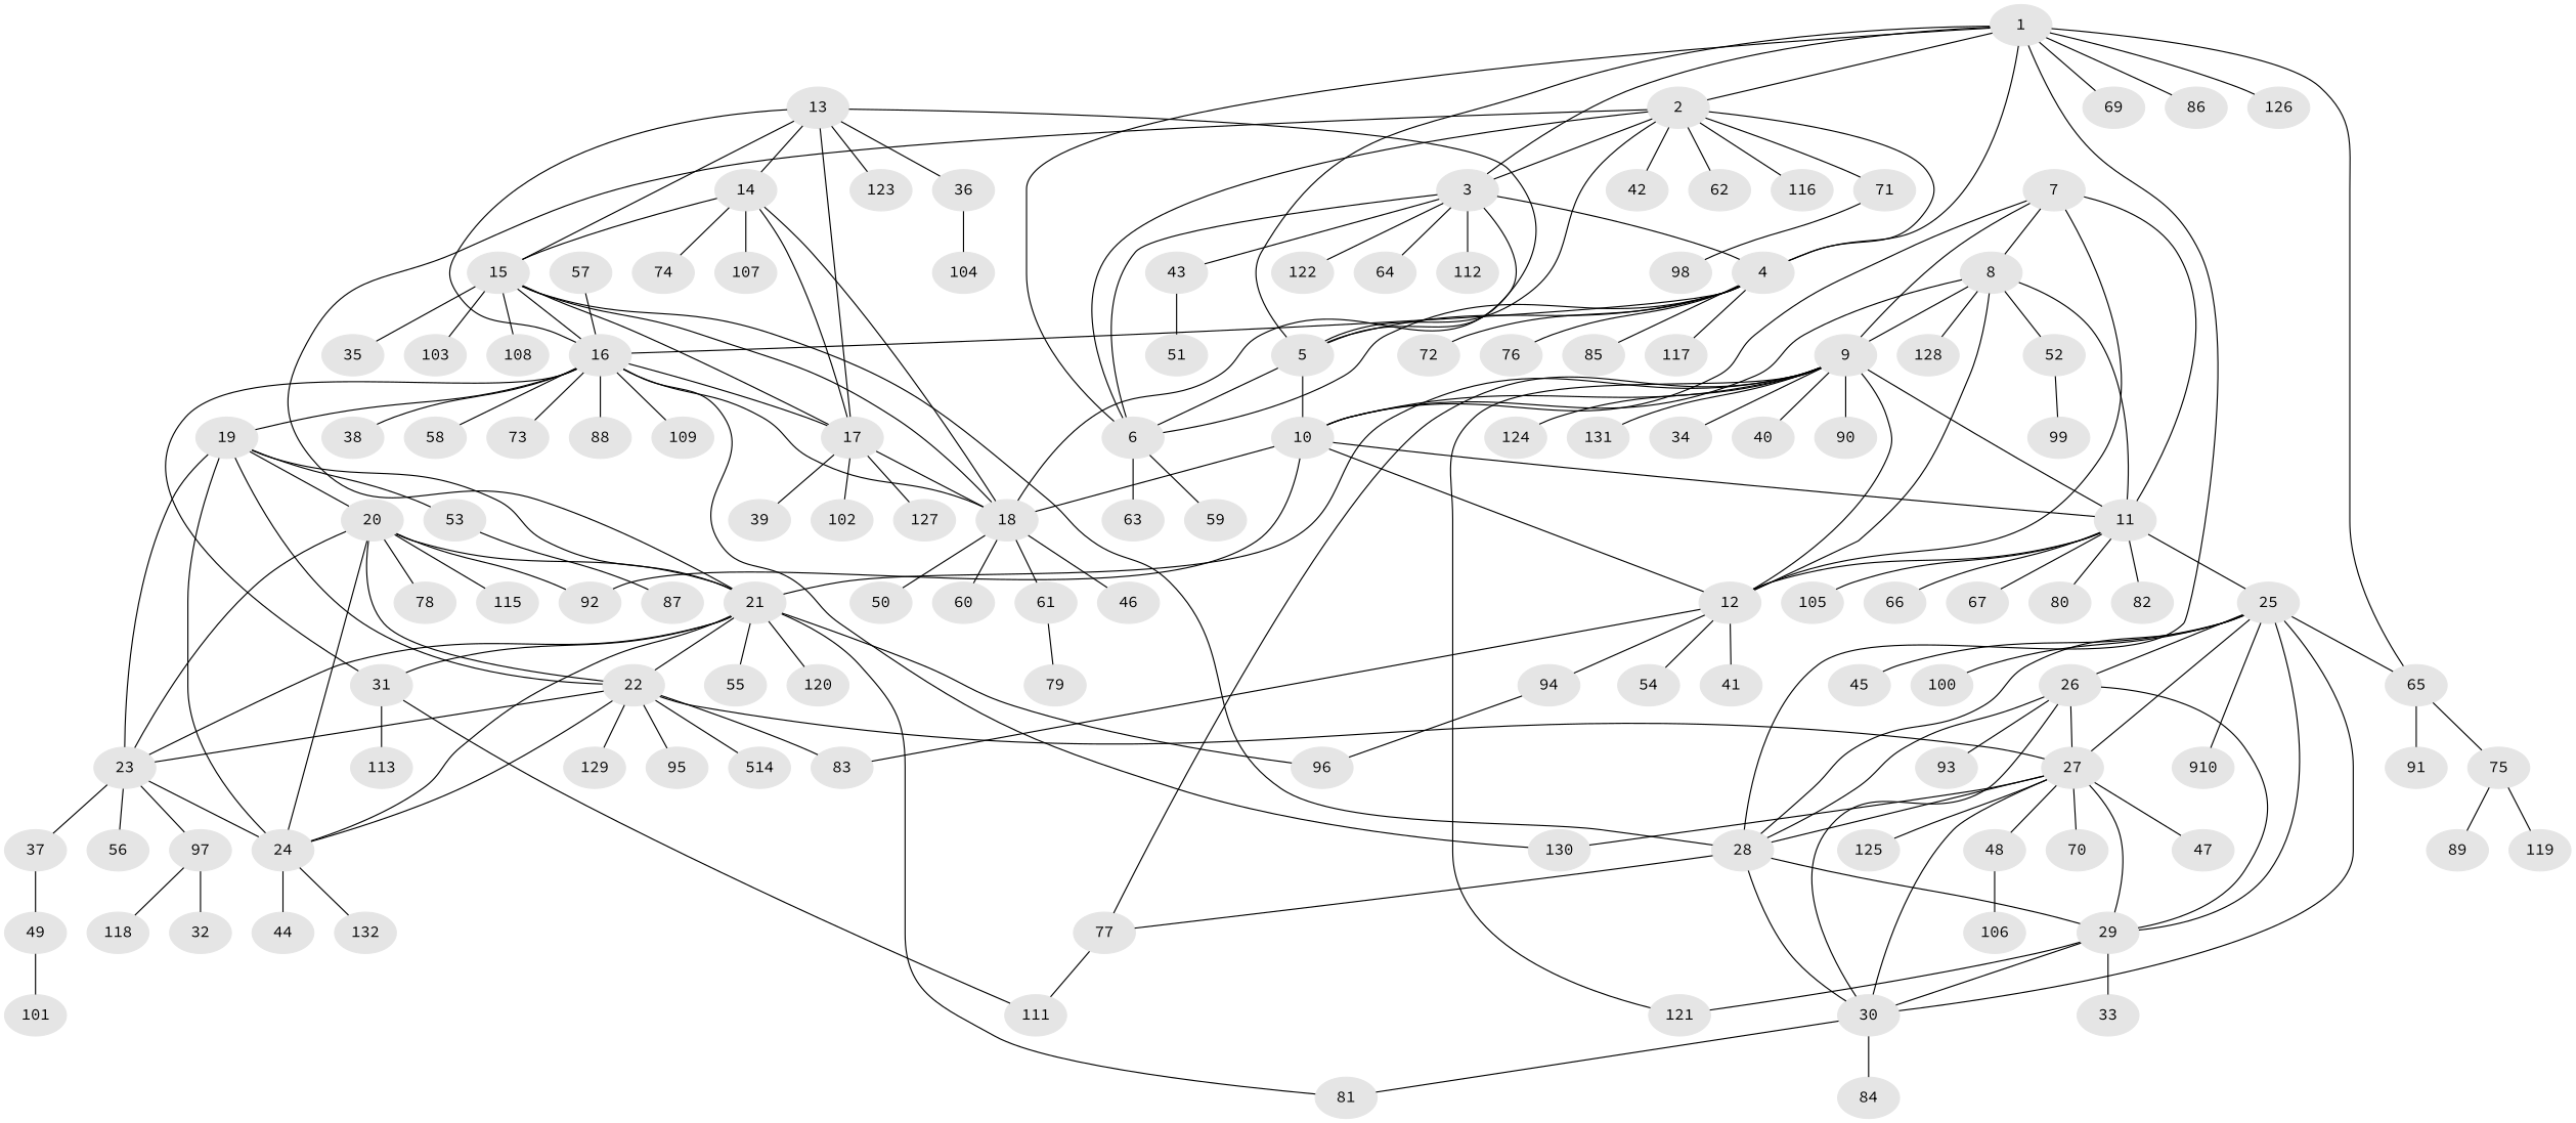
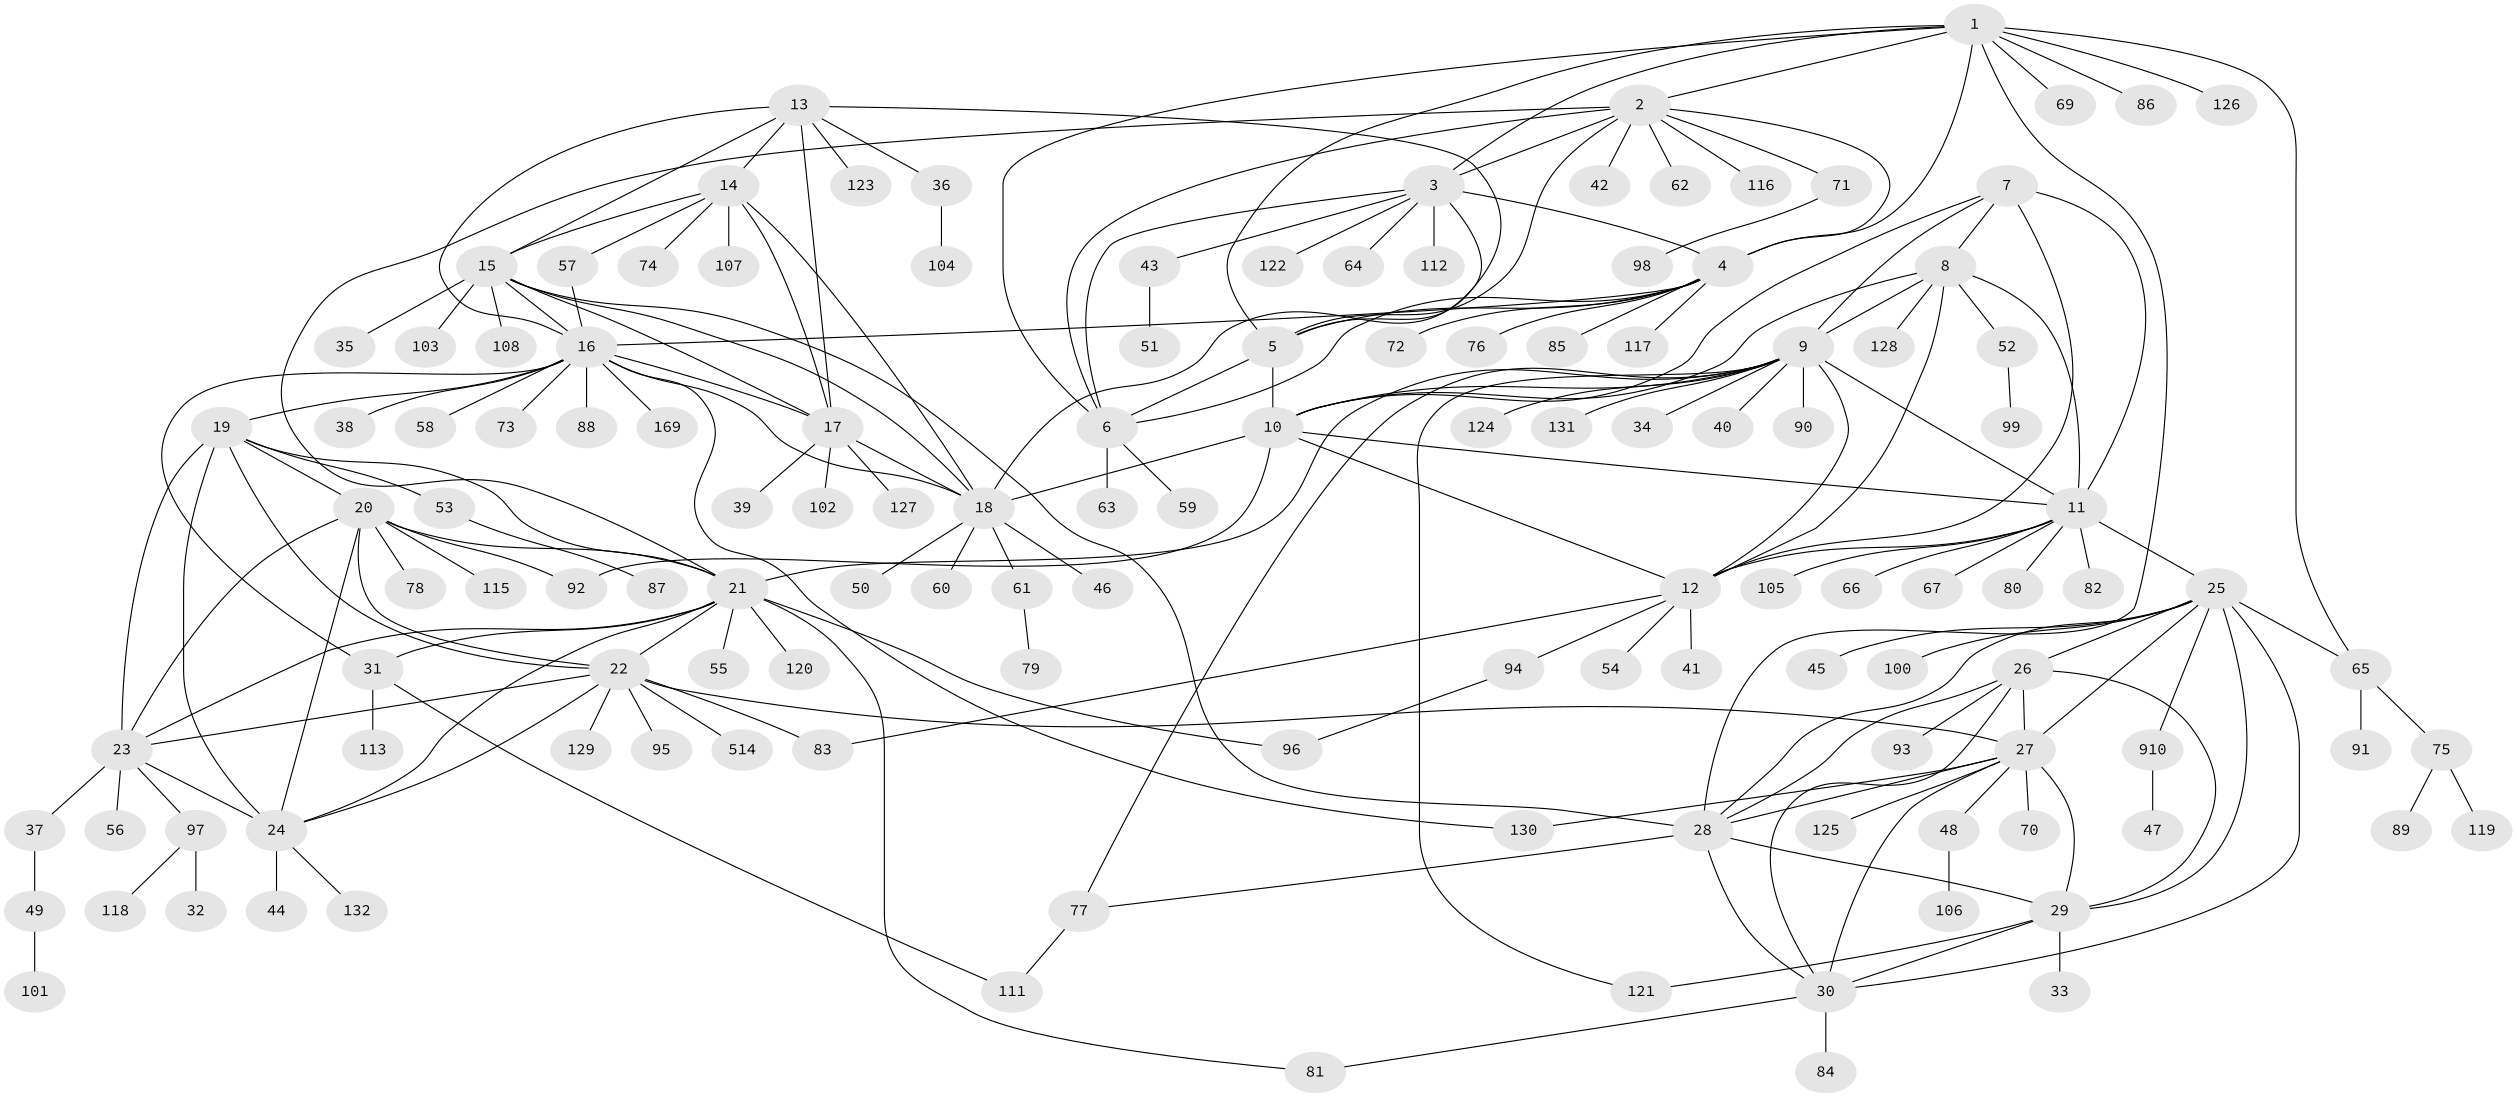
  graph {
    fontname="Source Code Pro"
    node [color=gray90 fontname="Source Code Pro" style=filled]
    edge [fontname="Source Code Pro"]
    1
    2
    3
    4
    5
    6
    28
    65
    69
    86
    126
    21
    42
    62
    71
    116
    43
    64
    112
    122
    16
    72
    76
    85
    117
    10
    59
    63
    77
    29
    30
    75
    91
    31
    22
    23
    24
    55
    81
    96
    120
    98
    51
    18
    17
    19
    38
    58
    73
    88
-   109
+   109 [label=169]
    130
    11
    12
    92
    7
    8
    9
    52
    128
    34
    40
    90
    121
    124
    131
    25
    66
    67
    80
    82
    105
    41
    54
    83
    94
    99
    111
    46
    50
    60
    61
    27
    26
    45
    100
    n87 [label=910]
    13
    14
    15
    36
    123
    57
    74
    107
    35
    103
    108
    39
    102
    127
    104
    20
    53
    113
    79
    78
    115
    95
    n110 [label=514]
    129
    37
    56
    97
    44
    132
    87
    47
    48
    70
    125
    49
    32
    118
    93
    33
    84
    106
    101
    89
    119
    1 -- 2
    1 -- 3
    1 -- 4
    1 -- 5
    1 -- 6
    1 -- 28
    1 -- 65
    1 -- 69
    1 -- 86
    1 -- 126
    2 -- 3
    2 -- 4
    2 -- 5
    2 -- 6
    2 -- 21
    2 -- 42
    2 -- 62
    2 -- 71
    2 -- 116
    3 -- 4
    3 -- 5
    3 -- 6
    3 -- 43
    3 -- 64
    3 -- 112
    3 -- 122
    4 -- 5
    4 -- 6
    4 -- 16
    4 -- 72
    4 -- 76
    4 -- 85
    4 -- 117
    5 -- 6
    5 -- 10
    6 -- 59
    6 -- 63
    28 -- 77
    28 -- 29
    28 -- 30
    65 -- 75
    65 -- 91
    21 -- 31
    21 -- 22
    21 -- 23
    21 -- 24
    21 -- 55
    21 -- 81
    21 -- 96
    21 -- 120
    71 -- 98
    43 -- 51
    16 -- 31
    16 -- 18
    16 -- 17
    16 -- 19
    16 -- 38
    16 -- 58
    16 -- 73
    16 -- 88
    16 -- 109
    16 -- 130
    10 -- 18
    10 -- 11
    10 -- 12
    10 -- 92
    77 -- 111
    29 -- 30
    29 -- 121
    29 -- 33
    30 -- 81
    30 -- 84
    75 -- 89
    75 -- 119
    31 -- 111
    31 -- 113
    22 -- 23
    22 -- 24
    22 -- 83
    22 -- 27
    22 -- 95
    22 -- n110
    22 -- 129
    23 -- 24
    23 -- 37
    23 -- 56
    23 -- 97
    24 -- 44
    24 -- 132
    18 -- 46
    18 -- 50
    18 -- 60
    18 -- 61
    17 -- 18
    17 -- 39
    17 -- 102
    17 -- 127
    19 -- 21
    19 -- 22
    19 -- 23
    19 -- 24
    19 -- 20
    19 -- 53
    11 -- 12
    11 -- 25
    11 -- 66
    11 -- 67
    11 -- 80
    11 -- 82
    11 -- 105
    12 -- 41
    12 -- 54
    12 -- 83
    12 -- 94
    7 -- 10
    7 -- 11
    7 -- 12
    7 -- 8
    7 -- 9
    8 -- 10
    8 -- 11
    8 -- 12
    8 -- 9
    8 -- 52
    8 -- 128
    9 -- 21
    9 -- 10
    9 -- 77
    9 -- 11
    9 -- 12
    9 -- 34
    9 -- 40
    9 -- 90
    9 -- 121
    9 -- 124
    9 -- 131
    52 -- 99
    25 -- 28
    25 -- 65
    25 -- 29
    25 -- 30
    25 -- 27
    25 -- 26
    25 -- 45
    25 -- 100
    25 -- n87
    94 -- 96
    61 -- 79
    27 -- 28
    27 -- 29
    27 -- 30
    27 -- 130
-   27 -- 47
+   n87 -- 47
    27 -- 48
    27 -- 70
    27 -- 125
    26 -- 28
    26 -- 29
    26 -- 30
    26 -- 27
    26 -- 93
    13 -- 16
    13 -- 18
    13 -- 17
    13 -- 14
    13 -- 15
    13 -- 36
    13 -- 123
    14 -- 18
    14 -- 17
    14 -- 15
+   14 -- 57
    14 -- 74
    14 -- 107
    15 -- 28
    15 -- 16
    15 -- 18
    15 -- 17
    15 -- 35
    15 -- 103
    15 -- 108
    36 -- 104
    57 -- 16
    20 -- 21
    20 -- 22
    20 -- 23
    20 -- 24
    20 -- 92
    20 -- 78
    20 -- 115
    53 -- 87
    37 -- 49
    97 -- 32
    97 -- 118
    48 -- 106
    49 -- 101
  }
